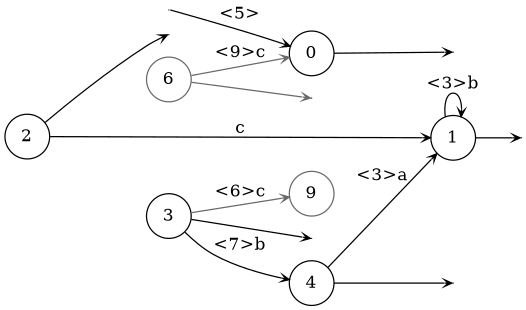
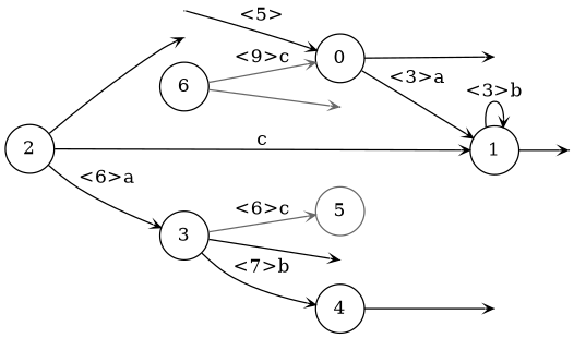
  digraph {
    rankdir=LR
    vcsn_context="lal_char(abc), z"
    node [shape=point]
    edge [arrowhead=vee arrowsize=.6]
    I0 [width=0]
    F0 [width=0]
    F1 [width=0]
    F2 [width=0]
    F3 [width=0]
    F4 [width=0]
    F6 [width=0]
    0 [shape=circle style=rounded width=0.5]
    1 [shape=circle style=rounded width=0.5]
    2 [shape=circle style=rounded width=0.5]
    3 [shape=circle style=rounded width=0.5]
    4 [shape=circle style=rounded width=0.5]
-   5 [color=DimGray shape=circle style=rounded width=0.5 label=9]
-   6 [color=DimGray shape=circle style=rounded width=0.5]
+   5 [color=DimGray shape=circle style=rounded width=0.5]
+   6 [color=black shape=circle style=rounded width=0.5]
    subgraph sub_1 {
      I0
      F0
      F1
      F2
      F3
      F4
      F6
    }
    subgraph sub_2 {
      0
      1
      2
      3
      4
      5
      6
    }
    I0 -> 0 [label="<5>"]
    0 -> F0
-   4 -> 1 [label="<3>a"]
+   0 -> 1 [label="<3>a"]
    1 -> F1
    1 -> 1 [label="<3>b"]
    2 -> F2
    2 -> 1 [label=c]
+   2 -> 3 [label="<6>a"]
    3 -> F3
    3 -> 4 [label="<7>b"]
    3 -> 5 [color=DimGray label="<6>c"]
    4 -> F4
    6 -> F6 [color=DimGray]
    6 -> 0 [color=DimGray label="<9>c"]
  }
